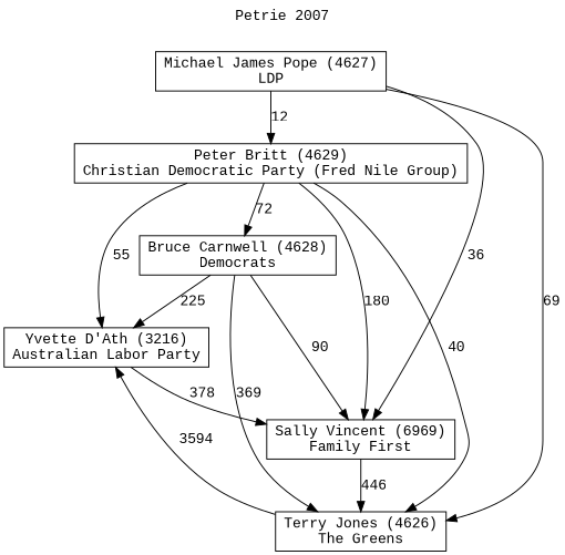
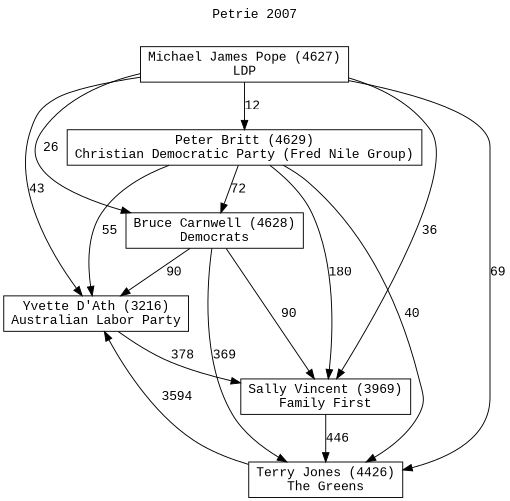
  digraph {
    fontname="Liberation Mono"
    label="Petrie 2007"
    labelloc=t
    mclimit=10
    node [fontname="Liberation Mono" shape=box]
    edge [fontname="Liberation Mono"]
    n1 [label="Yvette D'Ath (3216)\nAustralian Labor Party"]
-   n2 [label="Sally Vincent (6969)\nFamily First"]
-   n3 [label="Terry Jones (4626)\nThe Greens"]
+   n2 [label="Sally Vincent (3969)\nFamily First"]
+   n3 [label="Terry Jones (4426)\nThe Greens"]
    n4 [label="Bruce Carnwell (4628)\nDemocrats"]
    n5 [label="Peter Britt (4629)\nChristian Democratic Party (Fred Nile Group)"]
    n6 [label="Michael James Pope (4627)\nLDP"]
    n1 -> n2 [label=378]
    n2 -> n3 [label=446]
    n3 -> n1 [label=3594]
-   n4 -> n1 [label=225]
+   n4 -> n1 [label=90]
    n4 -> n2 [label=90]
    n4 -> n3 [label=369]
    n5 -> n1 [label=55]
    n5 -> n2 [label=180]
    n5 -> n3 [label=40]
    n5 -> n4 [label=72]
+   n6 -> n1 [label=43]
    n6 -> n2 [label=36]
    n6 -> n3 [label=69]
+   n6 -> n4 [label=26]
    n6 -> n5 [label=12]
  }
